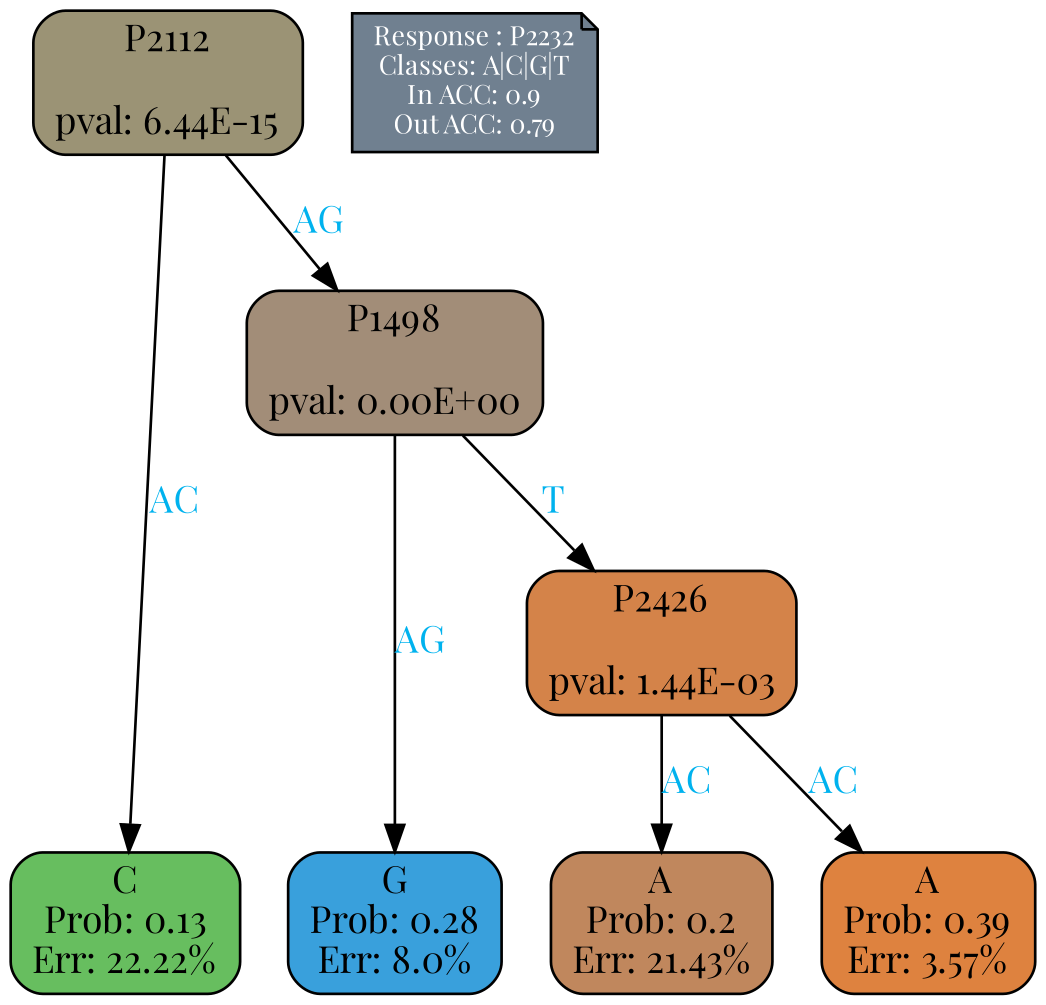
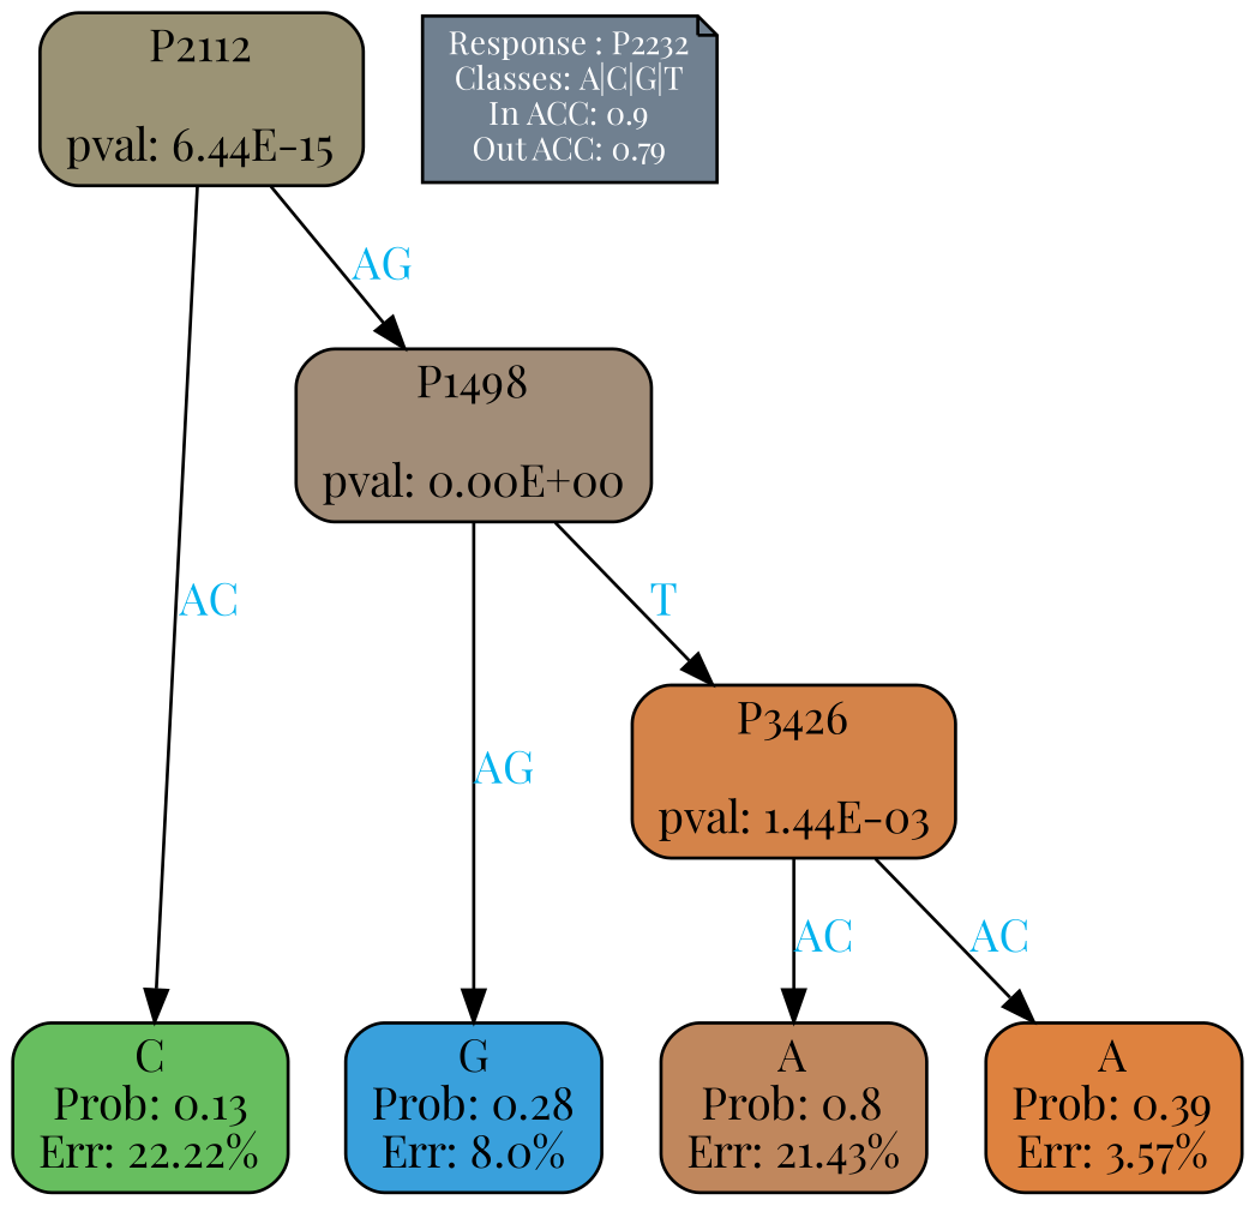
  digraph {
    fontname="Playfair Display"
    ranksep=equally
    splines=polylines
    node [color=black fontname="Playfair Display" shape=box style="filled, rounded"]
    edge [fontcolor=deepskyblue2 fontname="Playfair Display"]
    n1 [fillcolor="#39a0dc" label="G\nProb: 0.28\nErr: 8.0%"]
-   n2 [fillcolor="#c0875d" label="A\nProb: 0.2\nErr: 21.43%"]
+   n2 [fillcolor="#c0875d" label="A\nProb: 0.8\nErr: 21.43%"]
    n3 [fillcolor="#de823f" label="A\nProb: 0.39\nErr: 3.57%"]
    n4 [fillcolor="#67be5f" label="C\nProb: 0.13\nErr: 22.22%"]
    n5 [align=left fillcolor=slategray fontcolor=white fontsize=10 label="Response : P2232\nClasses: A|C|G|T\nIn ACC: 0.9\nOut ACC: 0.79\n" shape=note style=filled]
    n6 [fillcolor="#9b9375" label="P2112\n\npval: 6.44E-15"]
    n7 [fillcolor="#a28d78" label="P1498\n\npval: 0.00E+00"]
-   n8 [fillcolor="#d48349" label="P2426\n\npval: 1.44E-03"]
+   n8 [fillcolor="#d48349" label="P3426\n\npval: 1.44E-03"]
    subgraph sub_1 {
      rank=same
      n1
      n2
      n3
      n4
    }
    subgraph sub_2 {
      rank=same
      n5
      n6
    }
    n6 -> n4 [label=AC]
    n6 -> n7 [label=AG]
    n7 -> n1 [label=AG]
    n7 -> n8 [label=T]
    n8 -> n2 [label=AC]
    n8 -> n3 [label=AC]
  }
